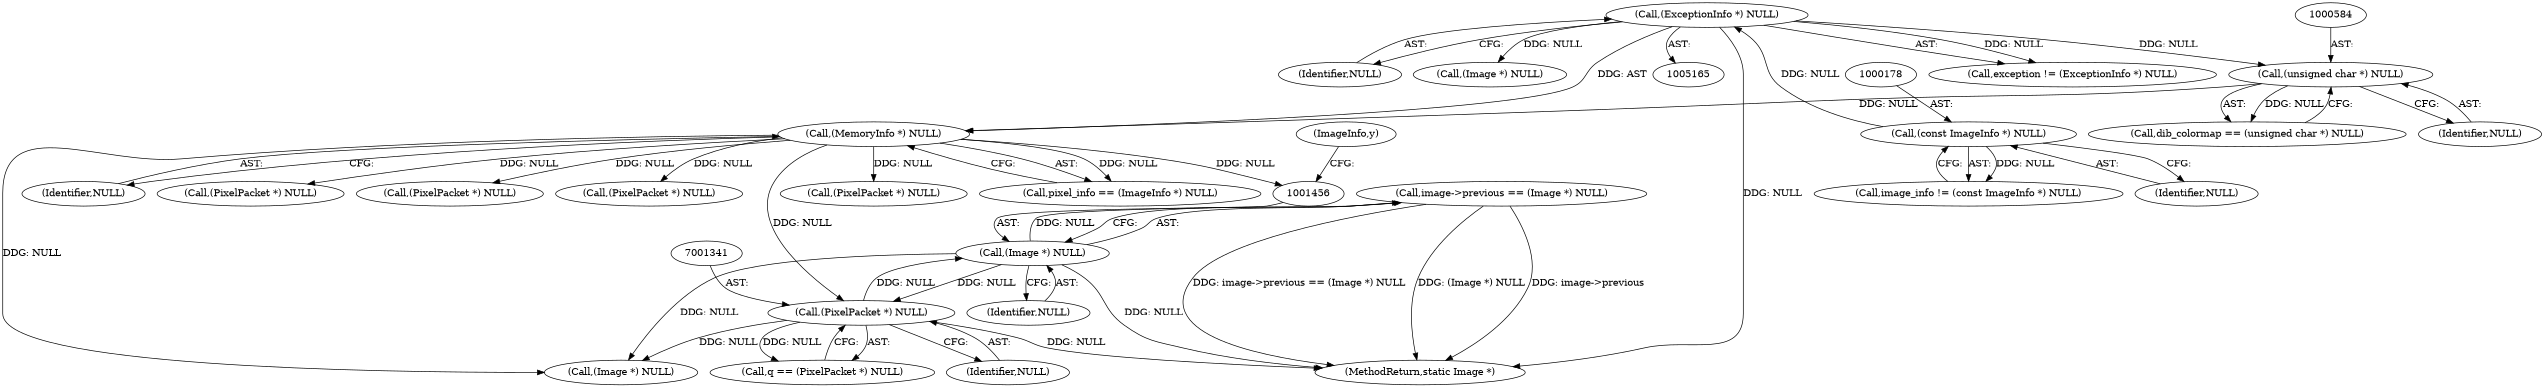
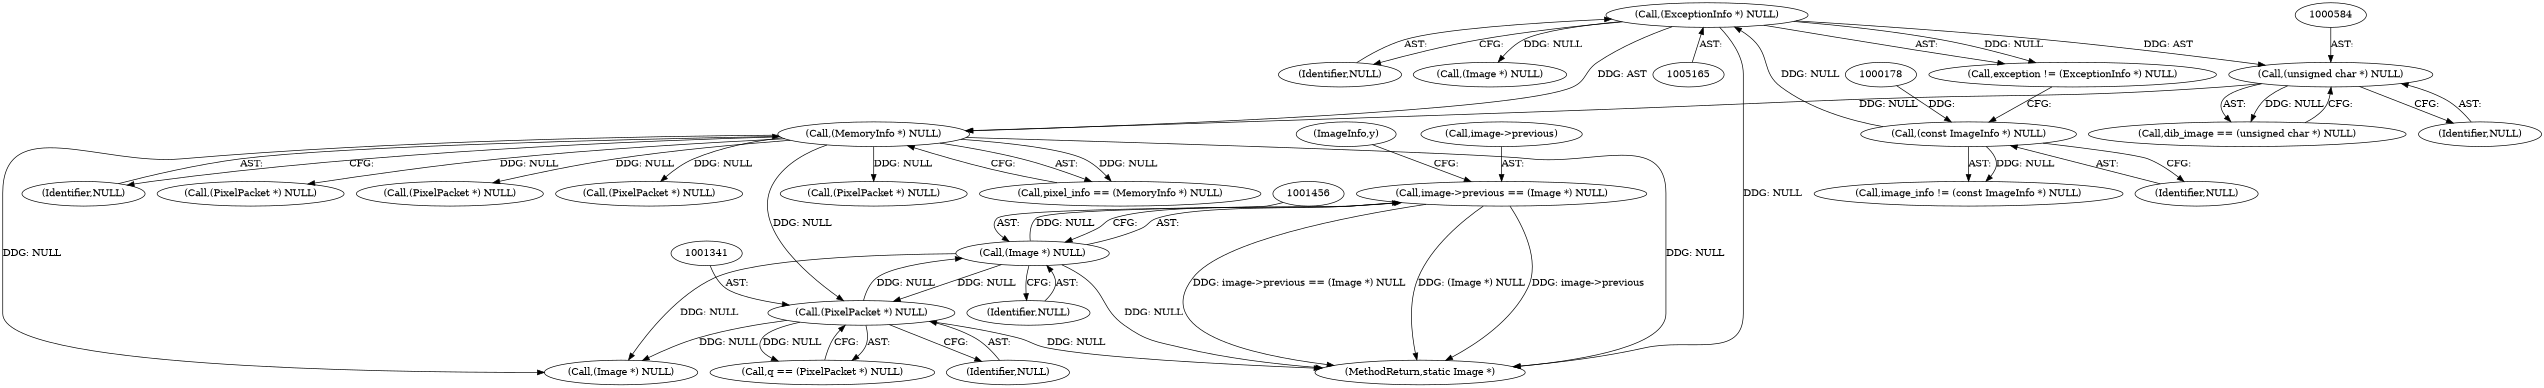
  digraph {
    n1 [label="(Call,image->previous == (Image *) NULL)"]
    n2 [label="(Call,(Image *) NULL)"]
    n3 [label="(MethodReturn,static Image *)"]
    n4 [label="(Call,(PixelPacket *) NULL)"]
    n5 [label="(Identifier,NULL)"]
    n6 [label="(Call,(Image *) NULL)"]
    n7 [label="(Call,q == (PixelPacket *) NULL)"]
    n8 [label="(Identifier,NULL)"]
    n9 [label="(Call,(MemoryInfo *) NULL)"]
    n10 [label="(Call,(PixelPacket *) NULL)"]
-   n11 [label="(Call,pixel_info == (ImageInfo *) NULL)"]
+   n11 [label="(Call,pixel_info == (MemoryInfo *) NULL)"]
    n12 [label="(Identifier,NULL)"]
    n13 [label="(Call,(PixelPacket *) NULL)"]
    n14 [label="(Call,(PixelPacket *) NULL)"]
    n15 [label="(Call,(PixelPacket *) NULL)"]
    n16 [label="(Call,(ExceptionInfo *) NULL)"]
    n17 [label="(Call,(unsigned char *) NULL)"]
    n18 [label="(Identifier,NULL)"]
    n19 [label="(Call,(Image *) NULL)"]
    n20 [label="(Call,exception != (ExceptionInfo *) NULL)"]
-   n21 [label="(Call,dib_colormap == (unsigned char *) NULL)"]
+   n21 [label="(Call,dib_image == (unsigned char *) NULL)"]
    n22 [label="(Identifier,NULL)"]
    n23 [label="(Call,(const ImageInfo *) NULL)"]
    n24 [label="(Call,image_info != (const ImageInfo *) NULL)"]
    n25 [label="(Identifier,NULL)"]
+   n26 [label="(Call,image->previous)"]
    n27 [label="(ImageInfo,y)"]
    1001456
-   1001341 [label=7001341]
+   1001341
    n30 [label=1005165]
    n31 [label=1000178]
    n32 [label=1000584]
    n1 -> n2 [label="CFG: "]
    n1 -> n3 [label="DDG: image->previous"]
    n1 -> n3 [label="DDG: image->previous == (Image *) NULL"]
    n1 -> n3 [label="DDG: (Image *) NULL"]
    n2 -> n1 [label="AST: "]
    n2 -> n1 [label="DDG: NULL"]
    n2 -> n3 [label="DDG: NULL"]
    n2 -> n4 [label="DDG: NULL"]
    n2 -> n5 [label="CFG: "]
    n2 -> n6 [label="DDG: NULL"]
    n4 -> n2 [label="DDG: NULL"]
    n4 -> n3 [label="DDG: NULL"]
    n4 -> n6 [label="DDG: NULL"]
    n4 -> n7 [label="AST: "]
    n4 -> n7 [label="DDG: NULL"]
    n4 -> n8 [label="CFG: "]
    n5 -> n2 [label="AST: "]
    n7 -> n4 [label="CFG: "]
    n8 -> n4 [label="AST: "]
-   n9 -> 1001456 [label="DDG: NULL"]
+   n9 -> n3 [label="DDG: NULL"]
    n9 -> n4 [label="DDG: NULL"]
    n9 -> n6 [label="DDG: NULL"]
    n9 -> n10 [label="DDG: NULL"]
    n9 -> n11 [label="AST: "]
    n9 -> n11 [label="DDG: NULL"]
    n9 -> n12 [label="CFG: "]
    n9 -> n13 [label="DDG: NULL"]
    n9 -> n14 [label="DDG: NULL"]
    n9 -> n15 [label="DDG: NULL"]
    n11 -> n9 [label="CFG: "]
    n12 -> n9 [label="AST: "]
    n16 -> n3 [label="DDG: NULL"]
    n16 -> n9 [label="DDG: AST"]
-   n16 -> n17 [label="DDG: NULL"]
+   n16 -> n17 [label="DDG: AST"]
    n16 -> n18 [label="CFG: "]
    n16 -> n19 [label="DDG: NULL"]
    n16 -> n20 [label="AST: "]
    n16 -> n20 [label="DDG: NULL"]
    n17 -> n9 [label="DDG: NULL"]
    n17 -> n21 [label="AST: "]
    n17 -> n21 [label="DDG: NULL"]
    n17 -> n22 [label="CFG: "]
    n18 -> n16 [label="AST: "]
    n21 -> n17 [label="CFG: "]
    n22 -> n17 [label="AST: "]
    n23 -> n16 [label="DDG: NULL"]
    n23 -> n24 [label="AST: "]
    n23 -> n24 [label="DDG: NULL"]
    n23 -> n25 [label="CFG: "]
-   n24 -> n23 [label="CFG: "]
+   n20 -> n23 [label="CFG: "]
    n25 -> n23 [label="AST: "]
-   n27 -> 1001456 [label="CFG: "]
+   n26 -> n1 [label="AST: "]
+   n27 -> n1 [label="CFG: "]
    1001456 -> n2 [label="AST: "]
    1001341 -> n4 [label="AST: "]
-   n16 -> n30 [label="AST: "]
-   n31 -> n23 [label="AST: "]
+   n30 -> n16 [label="AST: "]
+   n31 -> n23 [label="DDG: "]
    n32 -> n17 [label="AST: "]
  }
